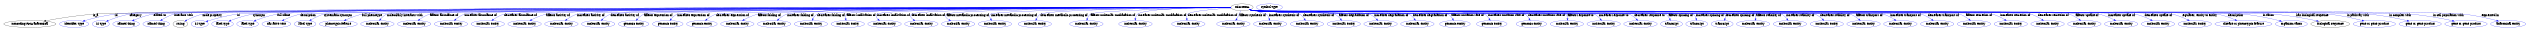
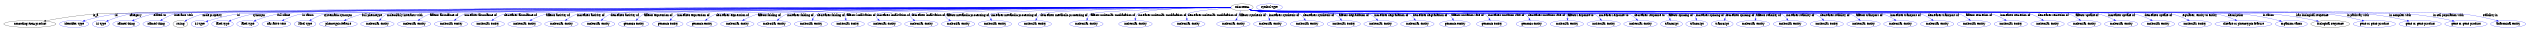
  digraph {
    node [color=blue]
    edge [color=blue style=solid]
    n1 [height=0.5 label=microRNA width=1.3724 color=""]
-   "noncoding RNA product" [height=0.5 width=2.6962 label="noncoding RNA anatomical" color=""]
+   "noncoding RNA product" [height=0.5 width=2.6962 color=""]
    n3 [height=0.5 label="identifier type" width=1.652]
    n4 [height=0.5 label="iri type" width=0.9834]
    n5 [height=0.5 label="named thing" width=1.5019]
    n6 [height=0.5 label="named thing" width=1.5019]
    n7 [color=black height=0.5 label=string width=0.8403]
    n8 [height=0.5 label="iri type" width=0.9834]
    n9 [height=0.5 label="label type" width=1.2425]
    n10 [height=0.5 label="label type" width=1.2425]
    n11 [height=0.5 label="narrative text" width=1.5834]
    n12 [height=0.5 label="label type" width=1.2425]
    n13 [height=0.5 label="phenotypic feature" width=2.1155]
    n14 [height=0.5 label="molecular entity" width=1.8837]
    n15 [height=0.5 label="molecular entity" width=1.8837]
    n16 [height=0.5 label="molecular entity" width=1.8837]
    n17 [height=0.5 label="molecular entity" width=1.8837]
    n18 [height=0.5 label="molecular entity" width=1.8837]
    n19 [height=0.5 label="molecular entity" width=1.8837]
    n20 [height=0.5 label="molecular entity" width=1.8837]
    n21 [height=0.5 label="genomic entity" width=1.7475]
    n22 [height=0.5 label="genomic entity" width=1.7475]
    n23 [height=0.5 label="genomic entity" width=1.7475]
    n24 [height=0.5 label="molecular entity" width=1.8837]
    n25 [height=0.5 label="molecular entity" width=1.8837]
    n26 [height=0.5 label="molecular entity" width=1.8837]
    n27 [height=0.5 label="molecular entity" width=1.8837]
    n28 [height=0.5 label="molecular entity" width=1.8837]
    n29 [height=0.5 label="molecular entity" width=1.8837]
    n30 [height=0.5 label="molecular entity" width=1.8837]
    n31 [height=0.5 label="molecular entity" width=1.8837]
    n32 [height=0.5 label="molecular entity" width=1.8837]
    n33 [height=0.5 label="molecular entity" width=1.8837]
    n34 [height=0.5 label="molecular entity" width=1.8837]
    n35 [height=0.5 label="molecular entity" width=1.8837]
    n36 [height=0.5 label="molecular entity" width=1.8837]
    n37 [height=0.5 label="molecular entity" width=1.8837]
    n38 [height=0.5 label="molecular entity" width=1.8837]
    n39 [height=0.5 label="molecular entity" width=1.8837]
    n40 [height=0.5 label="molecular entity" width=1.8837]
    n41 [height=0.5 label="molecular entity" width=1.8837]
    n42 [height=0.5 label="genomic entity" width=1.7475]
    n43 [height=0.5 label="genomic entity" width=1.7475]
    n44 [height=0.5 label="genomic entity" width=1.7475]
    n45 [height=0.5 label="molecular entity" width=1.8837]
    n46 [height=0.5 label="molecular entity" width=1.8837]
    n47 [height=0.5 label="molecular entity" width=1.8837]
    n48 [height=0.5 label=transcript width=1.2084]
    n49 [height=0.5 label=transcript width=1.2084]
    n50 [height=0.5 label=transcript width=1.2084]
    n51 [height=0.5 label="molecular entity" width=1.8837]
    n52 [height=0.5 label="molecular entity" width=1.8837]
    n53 [height=0.5 label="molecular entity" width=1.8837]
    n54 [height=0.5 label="molecular entity" width=1.8837]
    n55 [height=0.5 label="molecular entity" width=1.8837]
    n56 [height=0.5 label="molecular entity" width=1.8837]
    n57 [height=0.5 label="molecular entity" width=1.8837]
    n58 [height=0.5 label="molecular entity" width=1.8837]
    n59 [height=0.5 label="molecular entity" width=1.8837]
    n60 [height=0.5 label="molecular entity" width=1.8837]
    n61 [height=0.5 label="molecular entity" width=1.8837]
    n62 [height=0.5 label="molecular entity" width=1.8837]
    n63 [height=0.5 label="molecular entity" width=1.8837]
    n64 [height=0.5 label="disease or phenotypic feature" width=3.1523]
    n65 [height=0.5 label="organism taxon" width=1.7978]
    n66 [color=black height=0.5 label="biological sequence" width=2.2247]
    n67 [height=0.5 label="gene or gene product" width=2.3474]
    n68 [height=0.5 label="gene or gene product" width=2.3474]
    n69 [height=0.5 label="gene or gene product" width=2.3474]
    n70 [height=0.5 label="anatomical entity" width=1.9792]
    n71 [height=0.5 label="symbol type" width=1.4885]
    n1 -> "noncoding RNA product" [label=is_a color="" style=""]
    n1 -> n3 [label=id]
    n1 -> n4 [label=category]
    n1 -> n5 [label="related to"]
    n1 -> n6 [label="interacts with"]
    n1 -> n7 [label="node property"]
    n1 -> n8 [label=iri]
    n1 -> n9 [label=synonym]
    n1 -> n10 [label="full name"]
-   n1 -> n11 [label=description]
+   n1 -> n11 [label="in taxon"]
    n1 -> n12 [label="systematic synonym"]
    n1 -> n13 [label="full phenotype"]
    n1 -> n14 [label="molecularly interacts with"]
    n1 -> n15 [label="affects abundance of"]
    n1 -> n16 [label="increases abundance of"]
    n1 -> n17 [label="decreases abundance of"]
    n1 -> n18 [label="affects activity of"]
    n1 -> n19 [label="increases activity of"]
    n1 -> n20 [label="decreases activity of"]
    n1 -> n21 [label="affects expression of"]
    n1 -> n22 [label="increases expression of"]
    n1 -> n23 [label="decreases expression of"]
    n1 -> n24 [label="affects folding of"]
    n1 -> n25 [label="increases folding of"]
    n1 -> n26 [label="decreases folding of"]
    n1 -> n27 [label="affects localization of"]
    n1 -> n28 [label="increases localization of"]
    n1 -> n29 [label="decreases localization of"]
    n1 -> n30 [label="affects metabolic processing of"]
    n1 -> n31 [label="increases metabolic processing of"]
    n1 -> n32 [label="decreases metabolic processing of"]
    n1 -> n33 [label="affects molecular modification of"]
    n1 -> n34 [label="increases molecular modification of"]
    n1 -> n35 [label="decreases molecular modification of"]
    n1 -> n36 [label="affects synthesis of"]
    n1 -> n37 [label="increases synthesis of"]
    n1 -> n38 [label="decreases synthesis of"]
    n1 -> n39 [label="affects degradation of"]
    n1 -> n40 [label="increases degradation of"]
    n1 -> n41 [label="decreases degradation of"]
    n1 -> n42 [label="affects mutation rate of"]
    n1 -> n43 [label="increases mutation rate of"]
    n1 -> n44 [label="decreases mutation rate of"]
    n1 -> n45 [label="affects response to"]
    n1 -> n46 [label="increases response to"]
    n1 -> n47 [label="decreases response to"]
    n1 -> n48 [label="affects splicing of"]
    n1 -> n49 [label="increases splicing of"]
    n1 -> n50 [label="decreases splicing of"]
    n1 -> n51 [label="affects stability of"]
    n1 -> n52 [label="increases stability of"]
    n1 -> n53 [label="decreases stability of"]
    n1 -> n54 [label="affects transport of"]
    n1 -> n55 [label="increases transport of"]
    n1 -> n56 [label="decreases transport of"]
    n1 -> n57 [label="affects secretion of"]
    n1 -> n58 [label="increases secretion of"]
    n1 -> n59 [label="decreases secretion of"]
    n1 -> n60 [label="affects uptake of"]
    n1 -> n61 [label="increases uptake of"]
    n1 -> n62 [label="decreases uptake of"]
    n1 -> n63 [label="regulates, entity to entity"]
    n1 -> n64 [label=description]
    n1 -> n65 [label="in taxon"]
    n1 -> n66 [label="has biological sequence"]
    n1 -> n67 [label="in pathway with"]
    n1 -> n68 [label="in complex with"]
    n1 -> n69 [label="in cell population with"]
-   n1 -> n70 [label="expressed in"]
+   n1 -> n70 [label="stability in"]
  }
